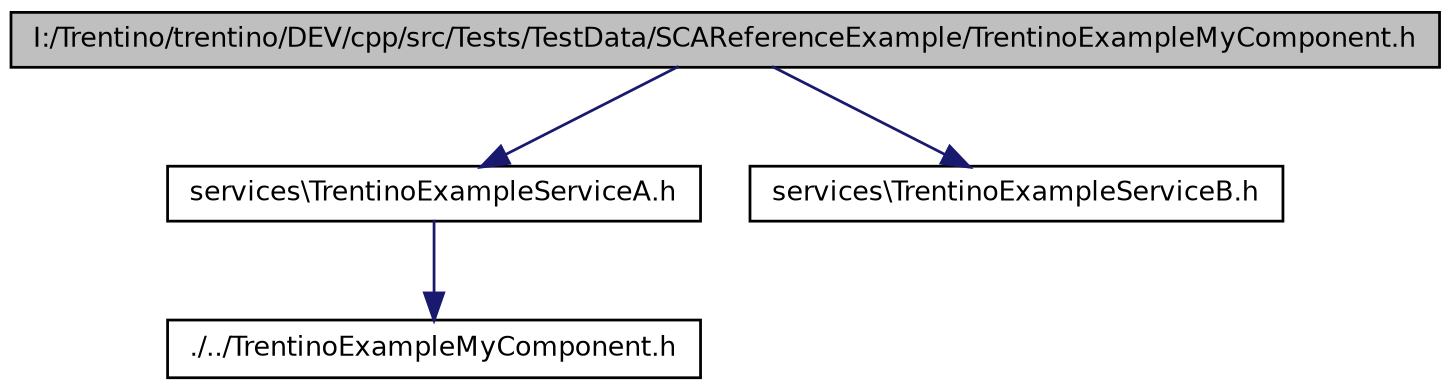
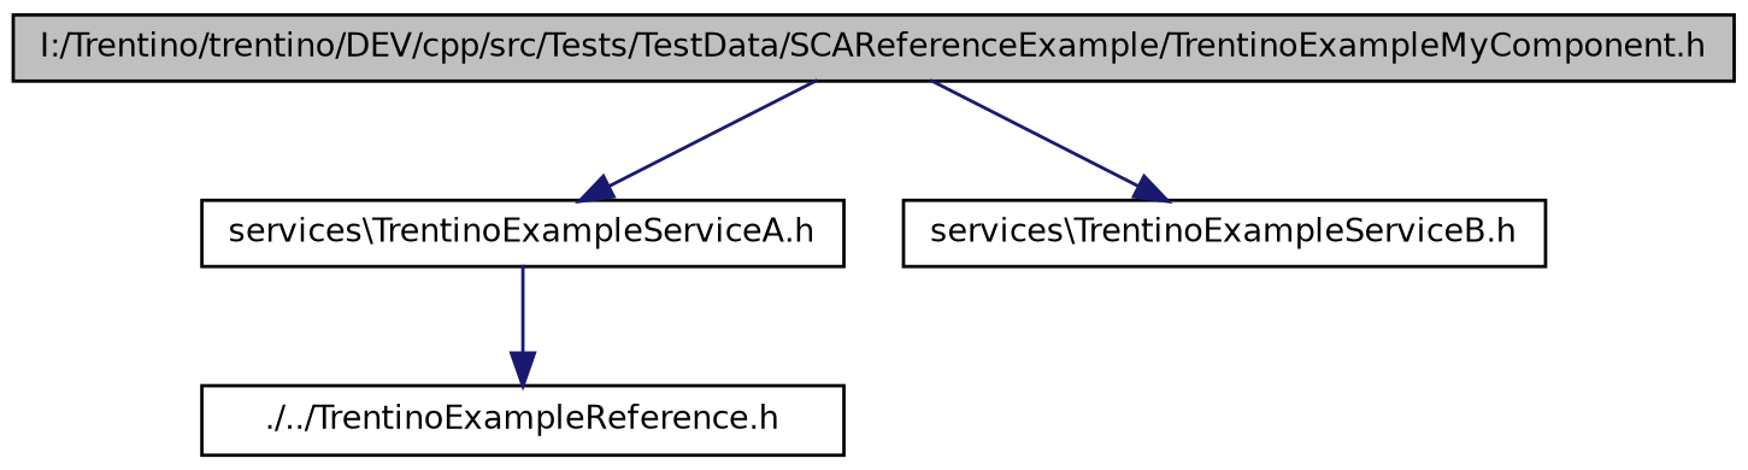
  digraph {
    node [color=black fillcolor=white fontname=Helvetica fontsize=10 shape=record style=filled]
    edge [color=midnightblue fontname=Helvetica fontsize=10 labelfontname=Helvetica labelfontsize=10 style=solid]
    n1 [fillcolor=grey75 fontcolor=black height=0.2 label="I:/Trentino/trentino/DEV/cpp/src/Tests/TestData/SCAReferenceExample/TrentinoExampleMyComponent.h" width=0.4]
    n2 [height=0.2 label="services\\TrentinoExampleServiceA.h" width=0.4]
    n3 [height=0.2 label="services\\TrentinoExampleServiceB.h" width=0.4]
-   n4 [height=0.2 label="./../TrentinoExampleMyComponent.h" width=0.4]
+   n4 [height=0.2 label="./../TrentinoExampleReference.h" width=0.4]
    n1 -> n2
    n1 -> n3
    n2 -> n4
  }
